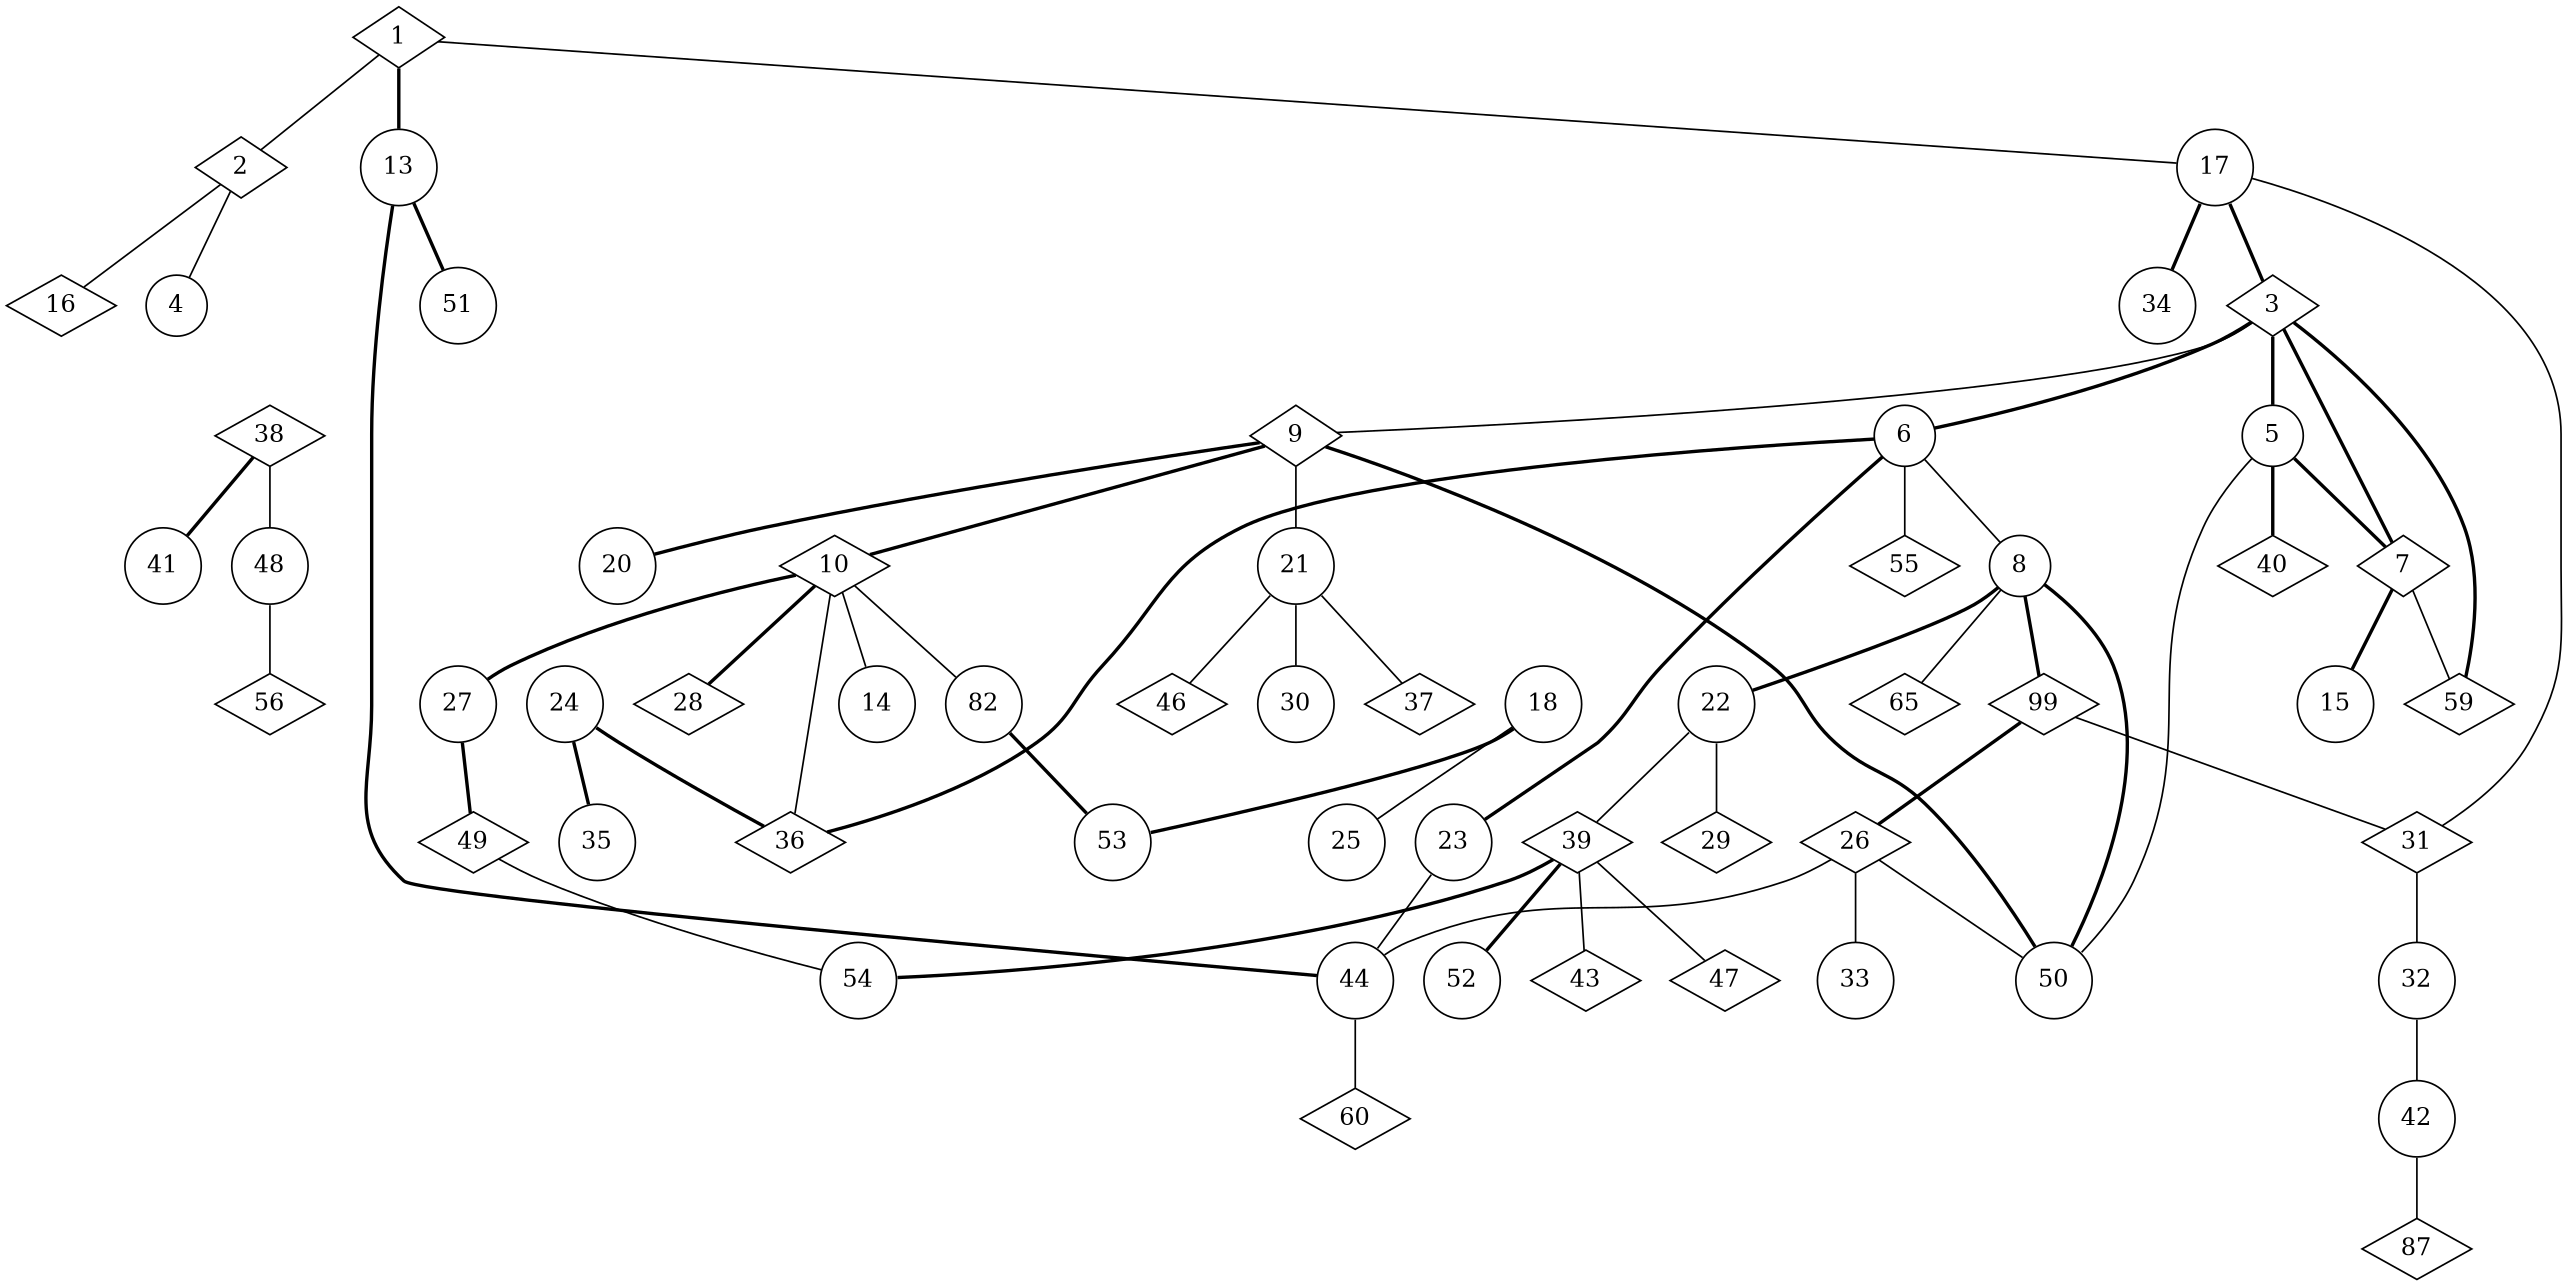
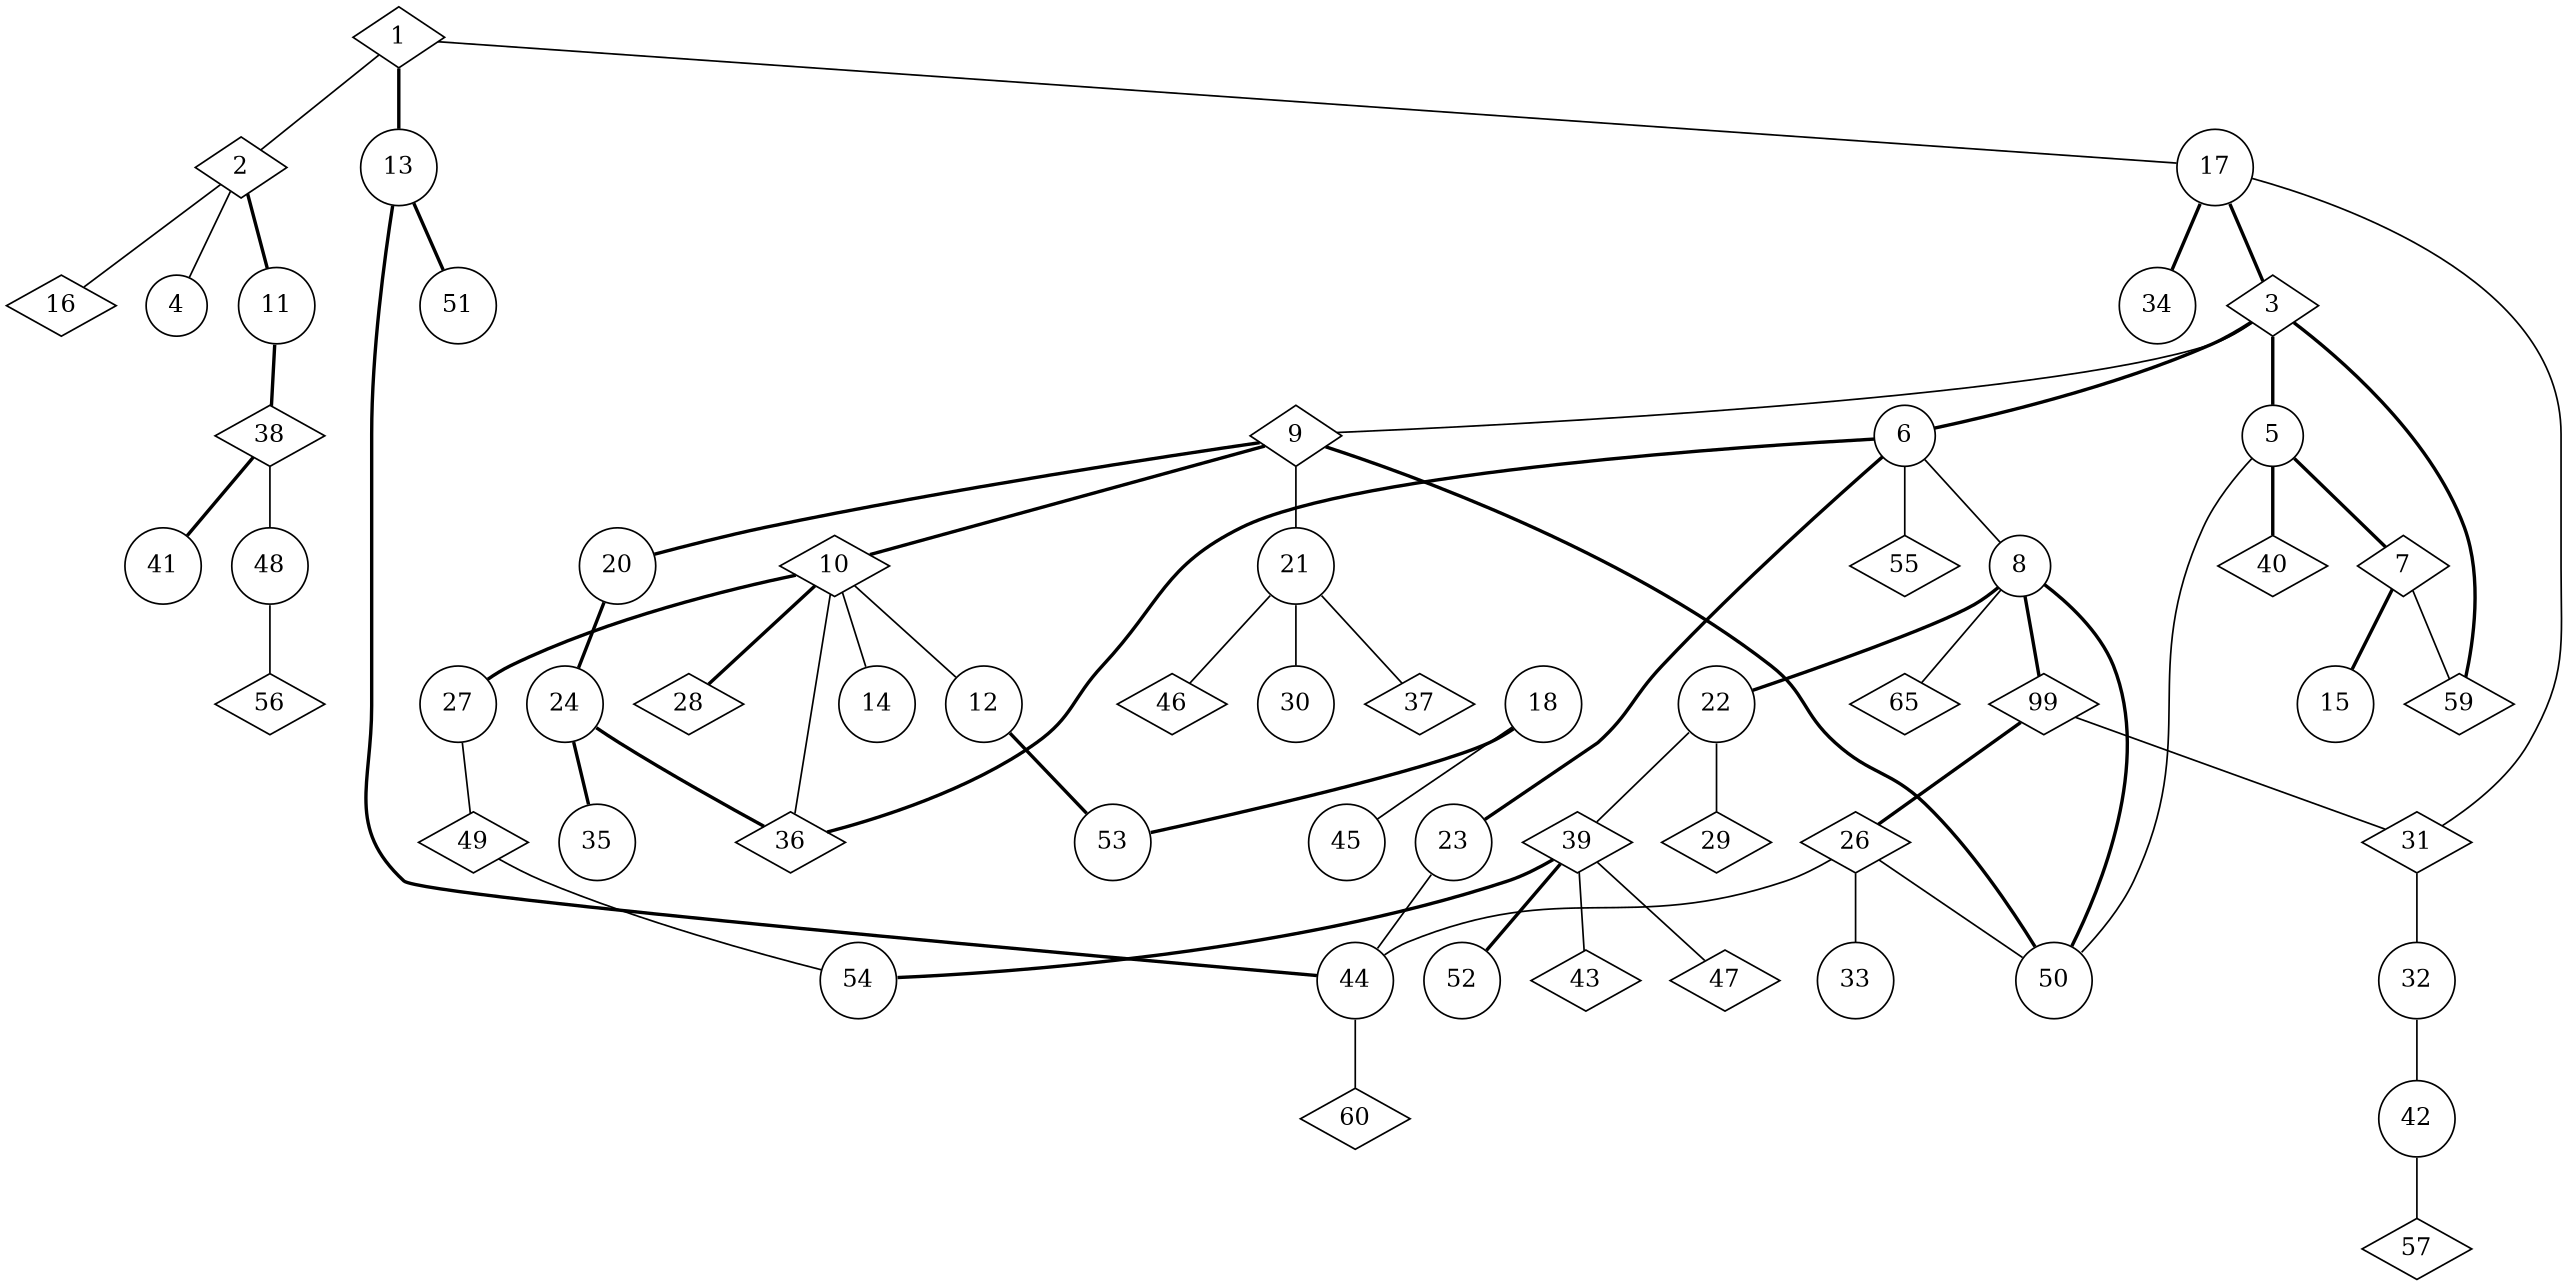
  graph {
    node [shape=circle]
    edge [style=solid]
    1 [shape=diamond]
    2 [shape=diamond]
    13
    17
    4
+   11
    16 [shape=diamond]
    3 [shape=diamond]
    5
    6
    7 [shape=diamond]
    9 [shape=diamond]
    59 [shape=diamond]
    44
    51
    31 [shape=diamond]
    34
    38 [shape=diamond]
    40 [shape=diamond]
    50
    8
    23
    36 [shape=diamond]
    55 [shape=diamond]
    15
    10 [shape=diamond]
    20
    21
    60 [shape=diamond]
    32
    41
    48
    n33 [label=99 shape=diamond]
    22
    n35 [label=65 shape=diamond]
-   12 [label=82]
+   12
    14
    27
    28 [shape=diamond]
    24
    30
    37 [shape=diamond]
    46 [shape=diamond]
    26 [shape=diamond]
    29 [shape=diamond]
    39 [shape=diamond]
    33
    43 [shape=diamond]
    47 [shape=diamond]
    52
    54
    53
    18
-   45 [label=25]
+   45
    49 [shape=diamond]
    35
    56 [shape=diamond]
    42
-   57 [shape=diamond label=87]
+   57 [shape=diamond]
    1 -- 2
    1 -- 13 [style=bold]
    1 -- 17
    2 -- 4
+   2 -- 11 [style=bold]
    2 -- 16
    13 -- 44 [style=bold]
    13 -- 51 [style=bold]
    17 -- 3 [style=bold]
    17 -- 31
    17 -- 34 [style=bold]
+   11 -- 38 [style=bold]
    3 -- 5 [style=bold]
    3 -- 6 [style=bold]
-   3 -- 7 [style=bold]
    3 -- 9
    3 -- 59 [style=bold]
    5 -- 7 [style=bold]
    5 -- 40 [style=bold]
    5 -- 50
    6 -- 8
    6 -- 23 [style=bold]
    6 -- 36 [style=bold]
    6 -- 55
    7 -- 59
    7 -- 15 [style=bold]
    9 -- 50 [style=bold]
    9 -- 10 [style=bold]
    9 -- 20 [style=bold]
    9 -- 21
    44 -- 60
    31 -- 32
    38 -- 41 [style=bold]
    38 -- 48
    8 -- 50 [style=bold]
    8 -- n33 [style=bold]
    8 -- 22 [style=bold]
    8 -- n35
    23 -- 44
    10 -- 36
    10 -- 12
    10 -- 14
    10 -- 27 [style=bold]
    10 -- 28 [style=bold]
+   20 -- 24 [style=bold]
    21 -- 30
    21 -- 37
    21 -- 46
    32 -- 42
    48 -- 56
    n33 -- 31
    n33 -- 26 [style=bold]
    22 -- 29
    22 -- 39
    12 -- 53 [style=bold]
-   27 -- 49 [style=bold]
+   27 -- 49
    24 -- 36 [style=bold]
    24 -- 35 [style=bold]
    26 -- 44
    26 -- 50
    26 -- 33
    39 -- 43
    39 -- 47
    39 -- 52 [style=bold]
    39 -- 54 [style=bold]
    18 -- 53 [style=bold]
    18 -- 45
    49 -- 54
    42 -- 57
  }
